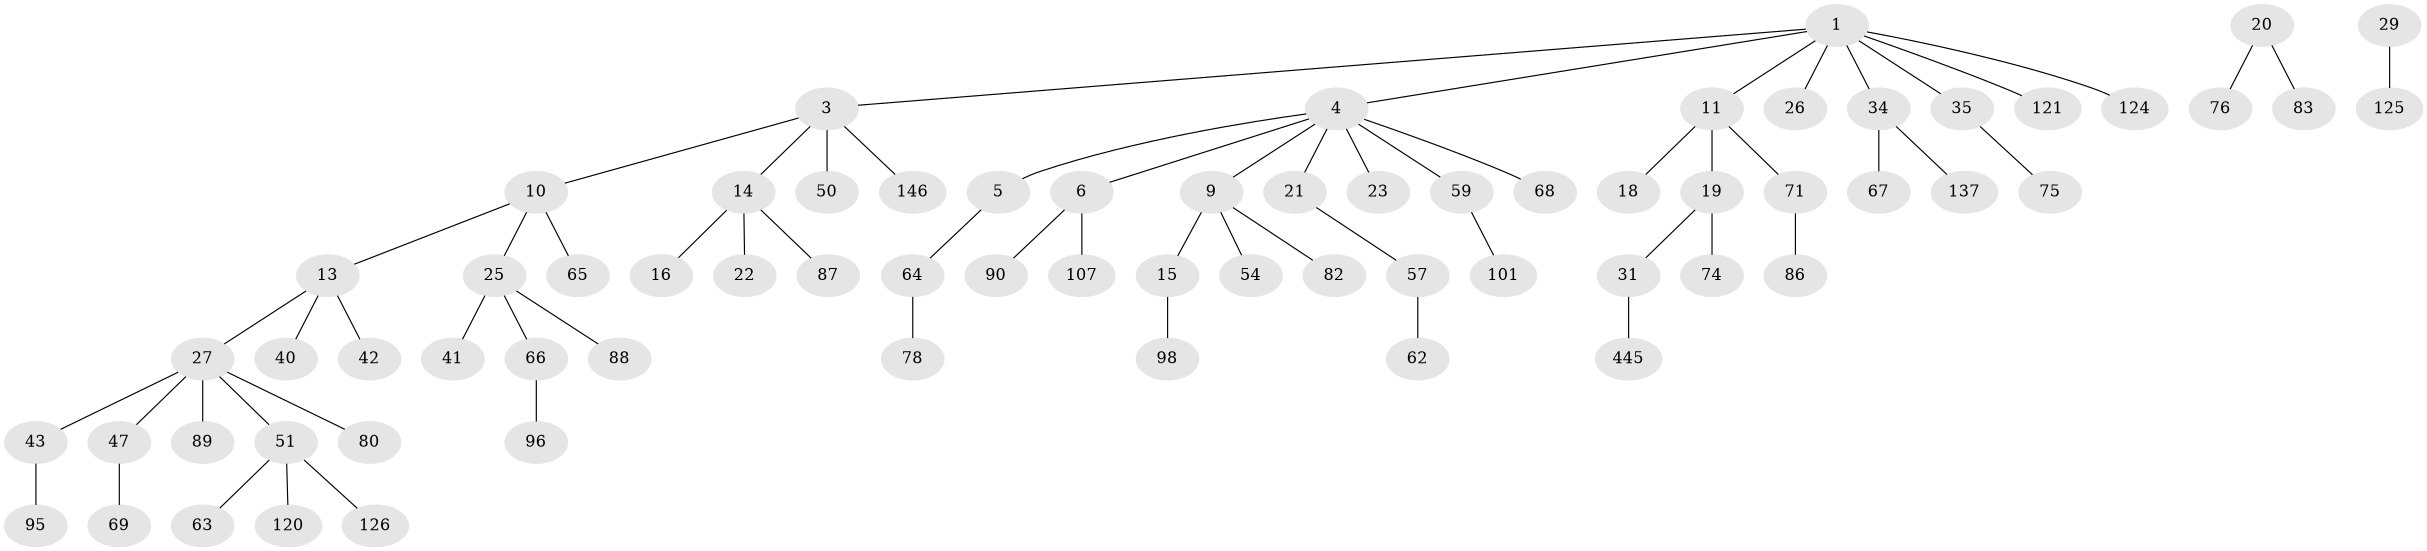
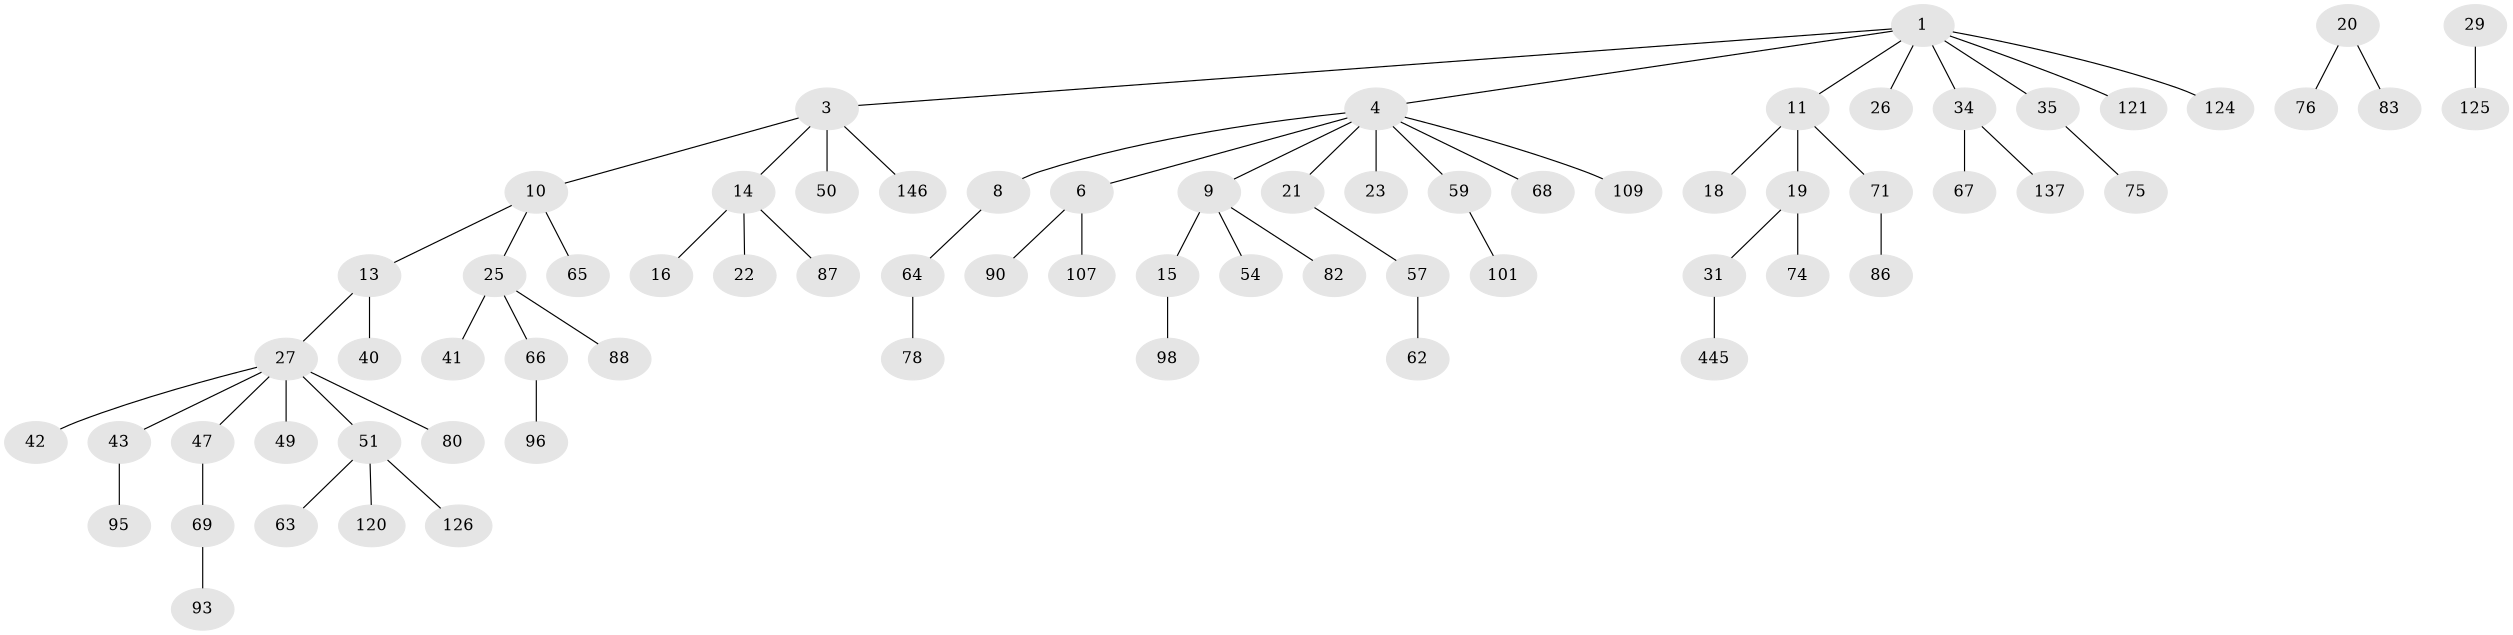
  graph {
    node [color=gray90 style=filled]
    1 [super="+2"]
    3 [super="+7+44+52+48"]
    4 [super="+17"]
    11
    26 [super="+103+114"]
    34 [super="+55+139"]
    35 [super="+60+58"]
    121
    124
    10
    14
    50 [super="+141"]
    146
-   5
+   5 [label=8]
    6
    9 [super="+12+53+128+123"]
    21
    23 [super="+133+112"]
    59
    68
+   109 [super="+118"]
    18
    19 [super="+30"]
    71
    67 [super="+73"]
    137
    75 [super="+140"]
    13
    25 [super="+89+131+38"]
    65
    16 [super="+56"]
    22
    87
    64
    90
    107
    15 [super="+104+36"]
    54 [super="+70"]
    82
    20 [super="+24+132"]
    76
    83
    57
    101 [super="+113"]
    78
    98
    27 [super="+28+32"]
    40
    42
    41 [super="+143"]
    66
    88 [super="+91"]
    31
    74 [super="+84"]
    86 [super="+97+144+129"]
    43
    47
-   49 [super="+81" label=89]
+   49 [super="+81"]
    51
    80
    29
    125
    n63 [label=445]
    62 [super="+142"]
    96 [super="+105+127"]
    95
    69 [super="+134"]
    63
    120
    126
+   93
    1 -- 3
    1 -- 4
    1 -- 11
    1 -- 26
    1 -- 34
    1 -- 35
    1 -- 121
    1 -- 124
    3 -- 10
    3 -- 14
    3 -- 50
    3 -- 146
    4 -- 5
    4 -- 6
    4 -- 9
    4 -- 21
    4 -- 23
    4 -- 59
    4 -- 68
+   4 -- 109
    11 -- 18
    11 -- 19
    11 -- 71
    34 -- 67
    34 -- 137
    35 -- 75
    10 -- 13
    10 -- 25
    10 -- 65
    14 -- 16
    14 -- 22
    14 -- 87
    5 -- 64
    6 -- 90
    6 -- 107
    9 -- 15
    9 -- 54
    9 -- 82
    21 -- 57
    59 -- 101
    19 -- 31
    19 -- 74
    71 -- 86
    13 -- 27
    13 -- 40
-   13 -- 42
+   27 -- 42
    25 -- 41
    25 -- 66
    25 -- 88
    64 -- 78
    15 -- 98
    20 -- 76
    20 -- 83
    57 -- 62
    27 -- 43
    27 -- 47
    27 -- 49
    27 -- 51
    27 -- 80
    66 -- 96
    31 -- n63
    43 -- 95
    47 -- 69
    51 -- 63
    51 -- 120
    51 -- 126
    29 -- 125
+   69 -- 93
  }
